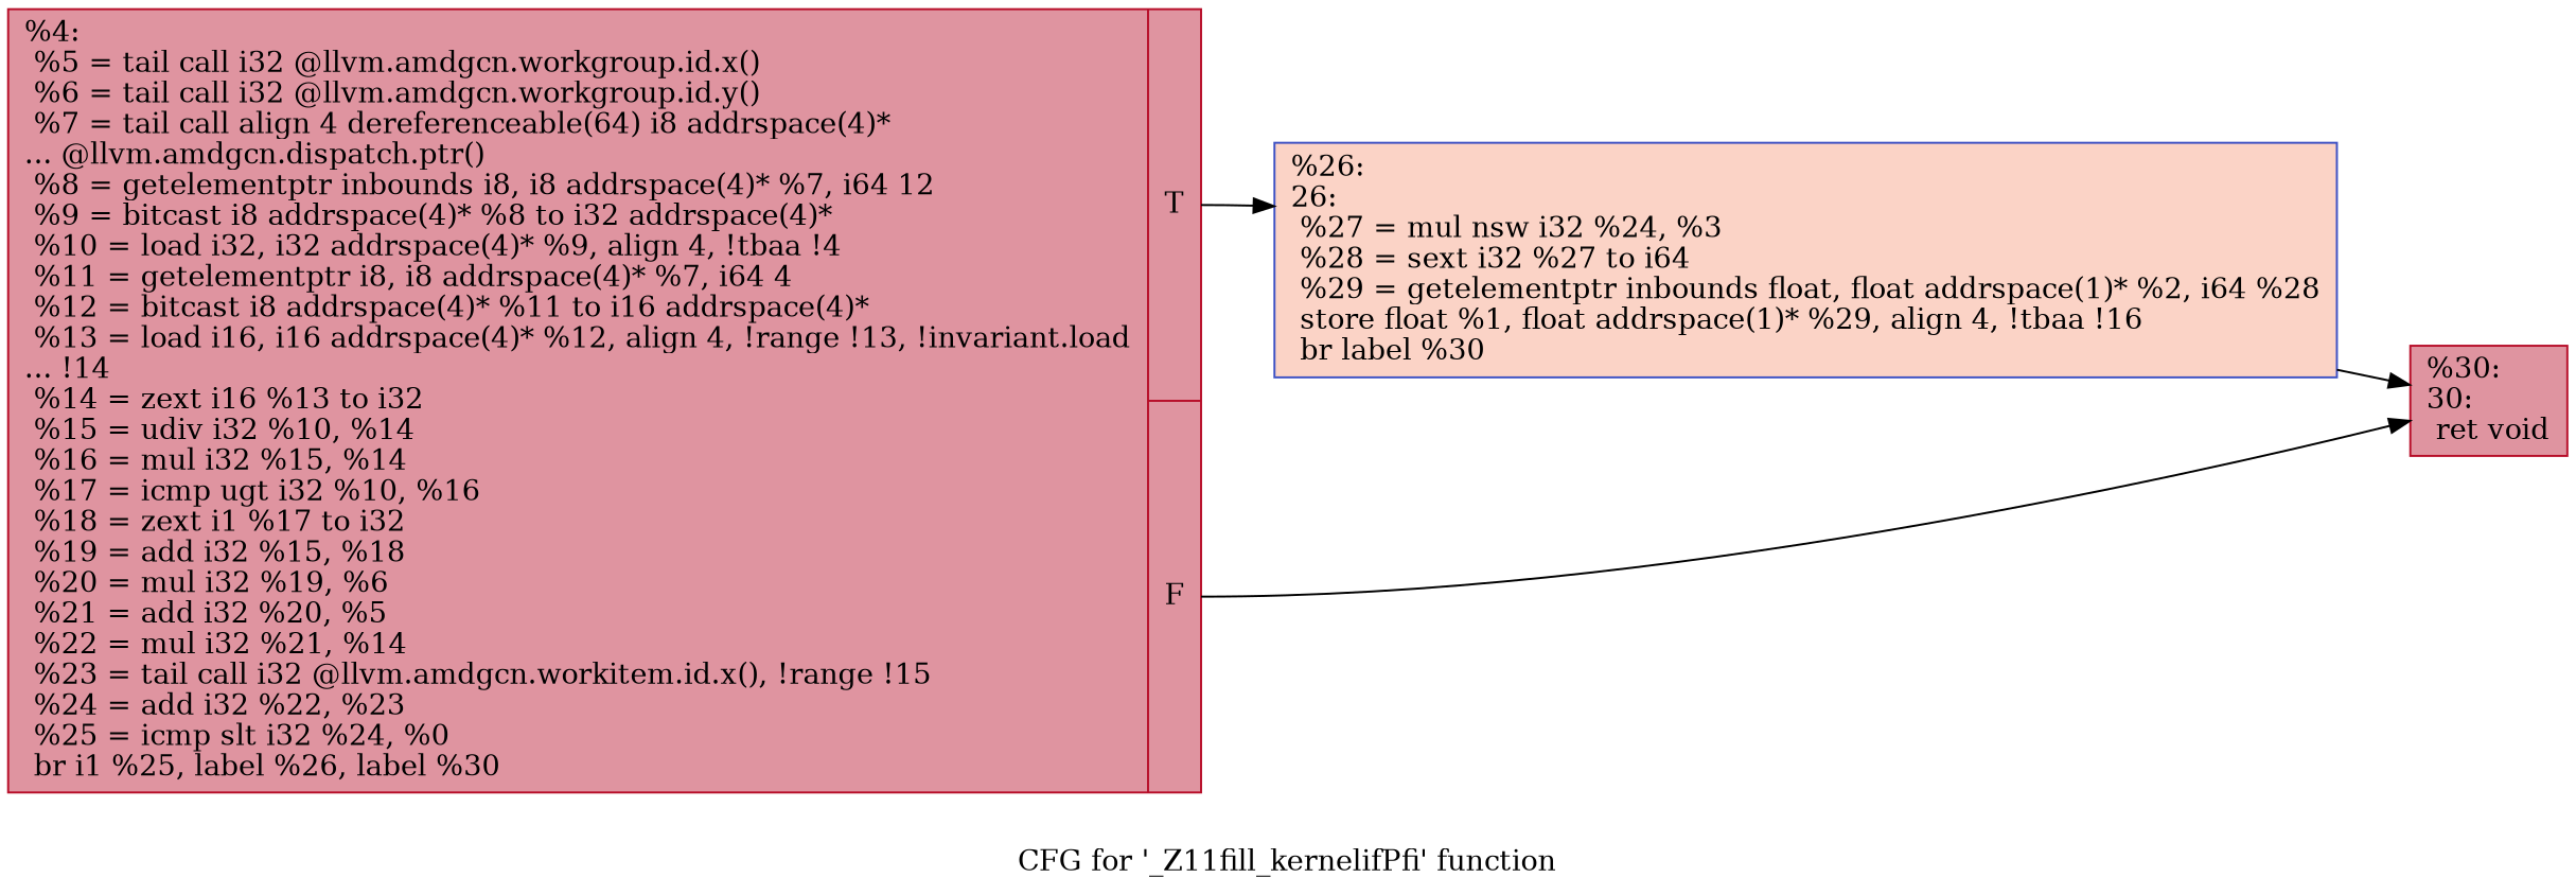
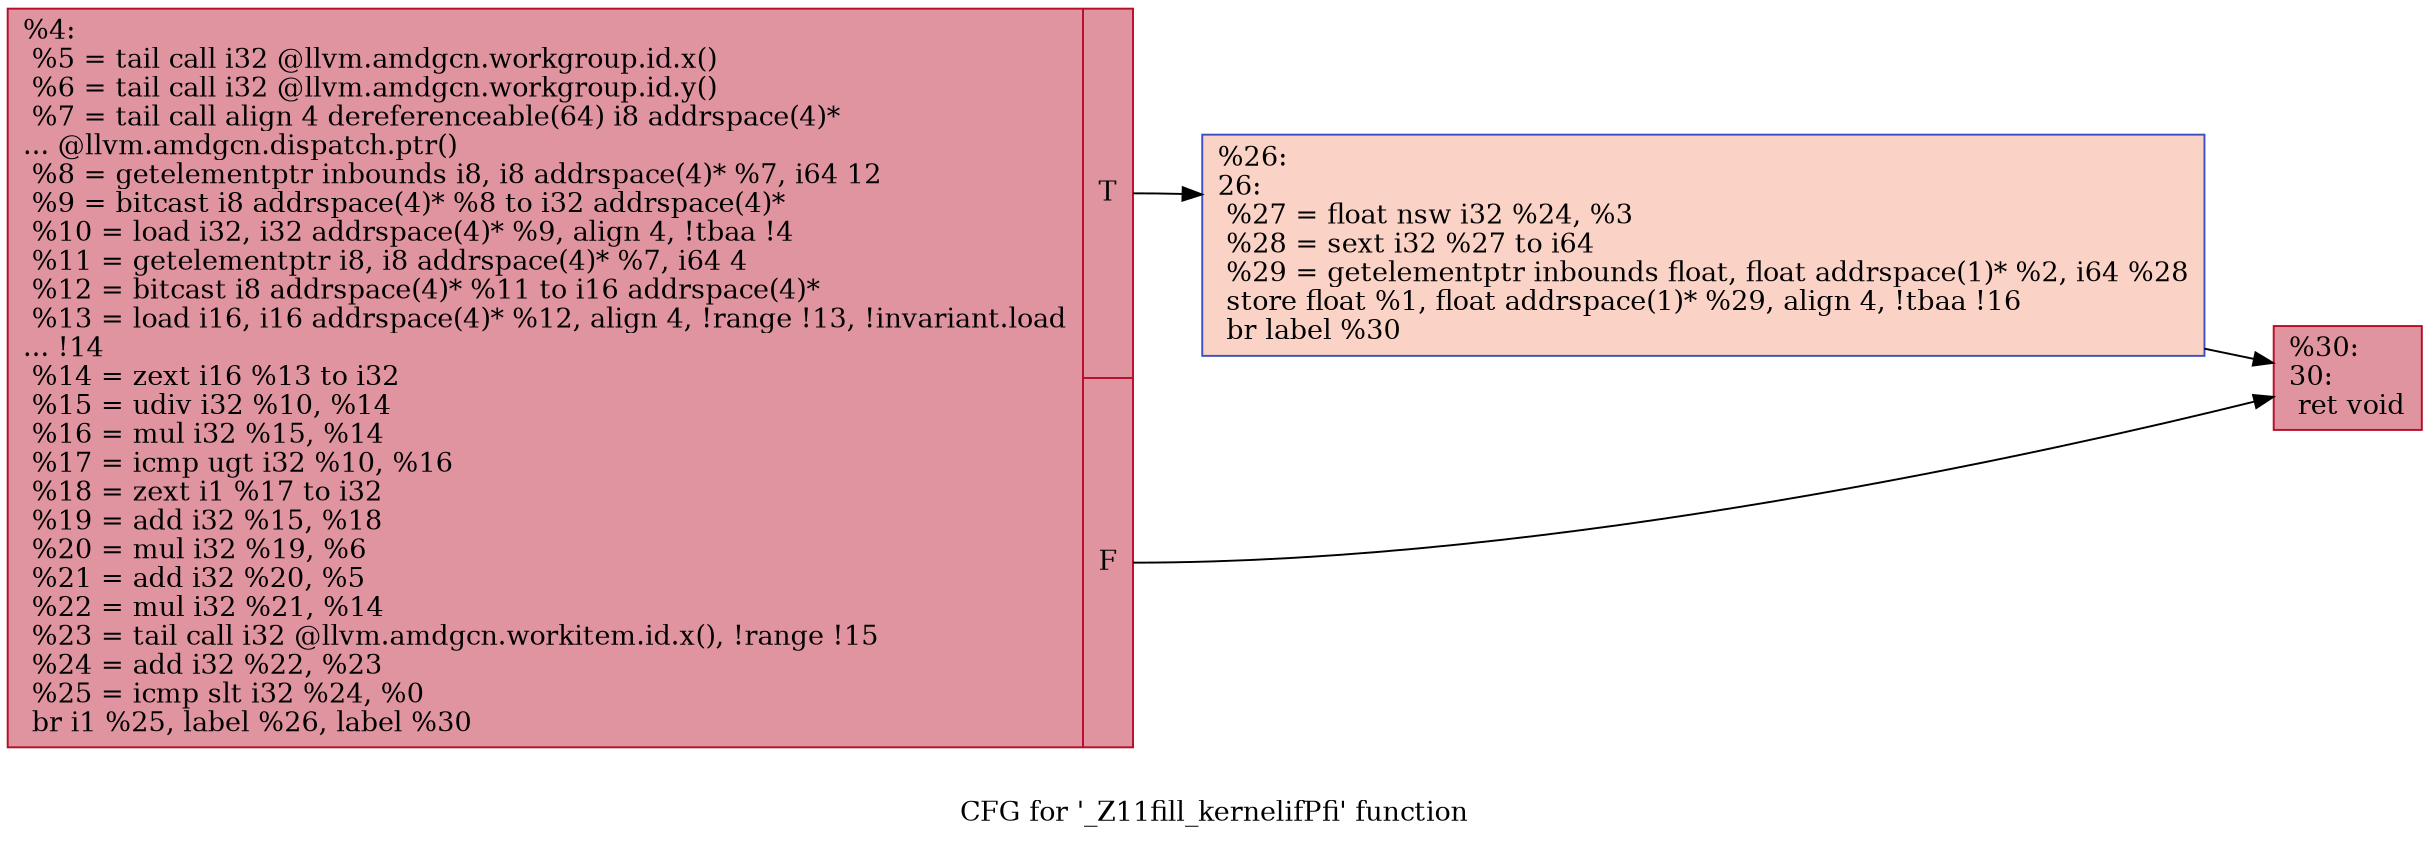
  digraph {
    label="CFG for '_Z11fill_kernelifPfi' function"
    rankdir=LR
    node [color="#b70d28ff" fillcolor="#b70d2870" shape=record style=filled]
    n1 [label="{%4:\l  %5 = tail call i32 @llvm.amdgcn.workgroup.id.x()\l  %6 = tail call i32 @llvm.amdgcn.workgroup.id.y()\l  %7 = tail call align 4 dereferenceable(64) i8 addrspace(4)*\l... @llvm.amdgcn.dispatch.ptr()\l  %8 = getelementptr inbounds i8, i8 addrspace(4)* %7, i64 12\l  %9 = bitcast i8 addrspace(4)* %8 to i32 addrspace(4)*\l  %10 = load i32, i32 addrspace(4)* %9, align 4, !tbaa !4\l  %11 = getelementptr i8, i8 addrspace(4)* %7, i64 4\l  %12 = bitcast i8 addrspace(4)* %11 to i16 addrspace(4)*\l  %13 = load i16, i16 addrspace(4)* %12, align 4, !range !13, !invariant.load\l... !14\l  %14 = zext i16 %13 to i32\l  %15 = udiv i32 %10, %14\l  %16 = mul i32 %15, %14\l  %17 = icmp ugt i32 %10, %16\l  %18 = zext i1 %17 to i32\l  %19 = add i32 %15, %18\l  %20 = mul i32 %19, %6\l  %21 = add i32 %20, %5\l  %22 = mul i32 %21, %14\l  %23 = tail call i32 @llvm.amdgcn.workitem.id.x(), !range !15\l  %24 = add i32 %22, %23\l  %25 = icmp slt i32 %24, %0\l  br i1 %25, label %26, label %30\l|{<s0>T|<s1>F}}"]
-   n2 [color="#3d50c3ff" fillcolor="#f59c7d70" label="{%26:\l26:                                               \l  %27 = mul nsw i32 %24, %3\l  %28 = sext i32 %27 to i64\l  %29 = getelementptr inbounds float, float addrspace(1)* %2, i64 %28\l  store float %1, float addrspace(1)* %29, align 4, !tbaa !16\l  br label %30\l}"]
+   n2 [color="#3d50c3ff" fillcolor="#f59c7d70" label="{%26:\l26:                                               \l  %27 = float nsw i32 %24, %3\l  %28 = sext i32 %27 to i64\l  %29 = getelementptr inbounds float, float addrspace(1)* %2, i64 %28\l  store float %1, float addrspace(1)* %29, align 4, !tbaa !16\l  br label %30\l}"]
    n3 [label="{%30:\l30:                                               \l  ret void\l}"]
    n1 -> n2 [tailport=s0]
    n1 -> n3 [tailport=s1]
    n2 -> n3
  }
